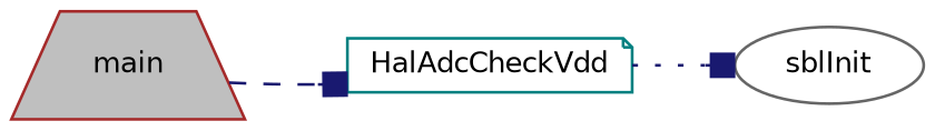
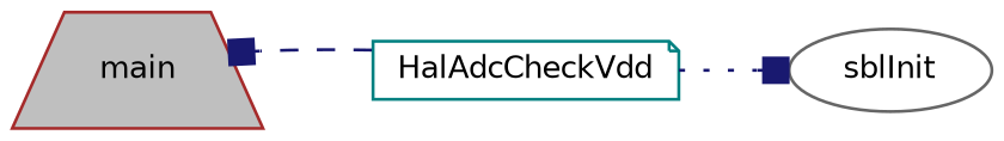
  digraph {
    rankdir=LR
    node [fillcolor=white fontname=Helvetica fontsize=10 style=filled]
    edge [arrowhead=box color=midnightblue fontname=Helvetica fontsize=10 labelfontname=Helvetica labelfontsize=10]
    n1 [color=brown fillcolor=grey75 fontcolor=black height=0.2 label=main shape=trapezium width=0.4]
    n2 [color=teal height=0.2 label=HalAdcCheckVdd shape=note width=0.4]
    n3 [color=gray40 height=0.2 label=sblInit shape=ellipse width=0.4]
-   n1 -> n2 [style=dashed]
+   n2 -> n1 [style=dashed]
    n2 -> n3 [style=dotted]
  }
